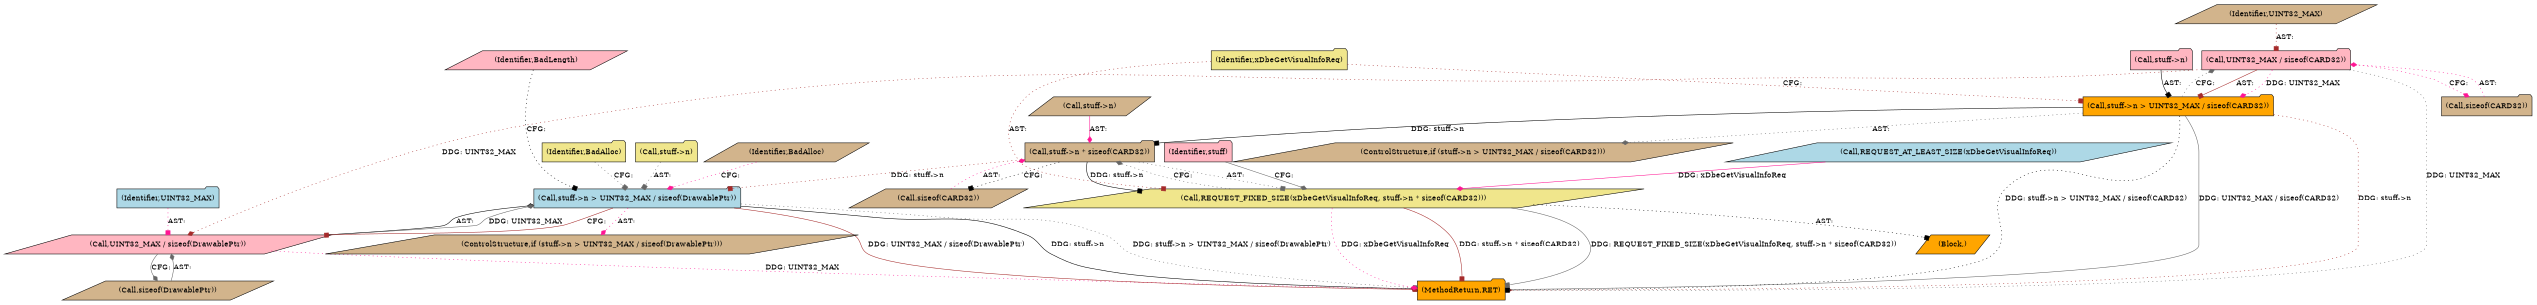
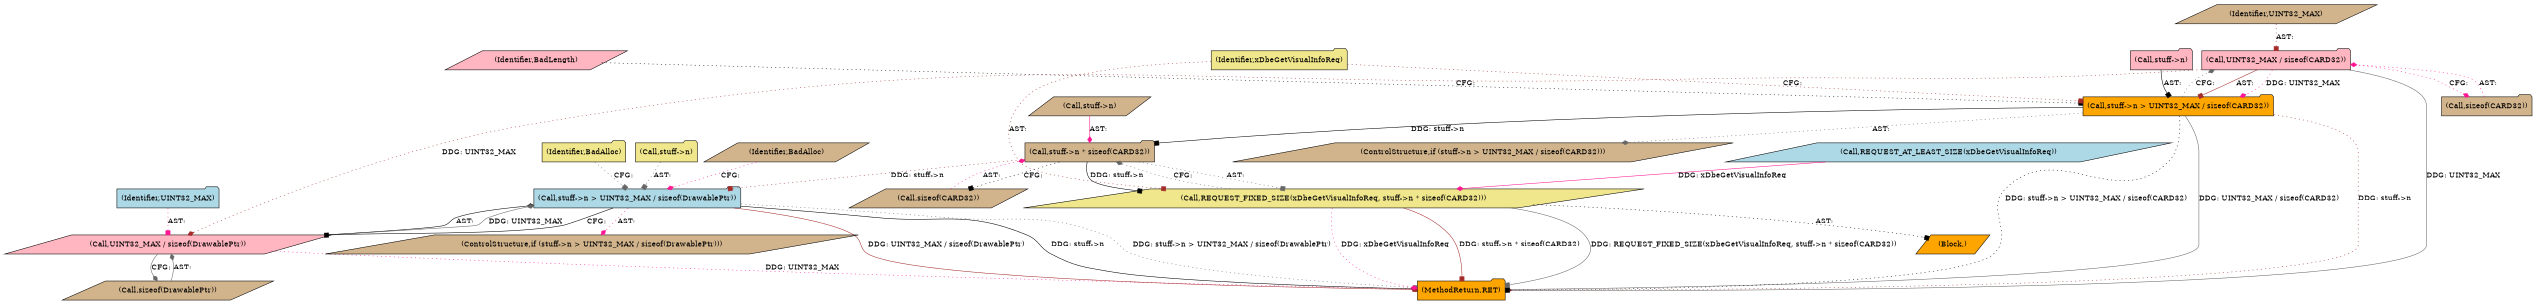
  digraph {
    node [fillcolor=tan shape=folder style=filled]
    edge [arrowhead=box color=gray40 style=dotted]
    n1 [fillcolor=lightpink label="(Call,UINT32_MAX / sizeof(CARD32))"]
    n2 [fillcolor=orange label="(Call,stuff->n > UINT32_MAX / sizeof(CARD32))"]
    n3 [fillcolor=lightpink label="(Call,UINT32_MAX / sizeof(DrawablePtr))" shape=parallelogram]
    n4 [fillcolor=orange label="(MethodReturn,RET)"]
    n5 [label="(Call,sizeof(CARD32))"]
    n6 [label="(Call,stuff->n * sizeof(CARD32))"]
    n7 [label="(ControlStructure,if (stuff->n > UINT32_MAX / sizeof(CARD32)))" shape=parallelogram]
    n8 [fillcolor=lightblue label="(Call,stuff->n > UINT32_MAX / sizeof(DrawablePtr))"]
    n9 [label="(Call,sizeof(DrawablePtr))" shape=parallelogram]
    n10 [fillcolor=khaki label="(Call,REQUEST_FIXED_SIZE(xDbeGetVisualInfoReq, stuff->n * sizeof(CARD32)))" shape=parallelogram]
    n11 [label="(Call,sizeof(CARD32))" shape=parallelogram]
    n12 [fillcolor=orange label="(Block,)" shape=parallelogram]
    n13 [label="(ControlStructure,if (stuff->n > UINT32_MAX / sizeof(DrawablePtr)))" shape=parallelogram]
    n14 [label="(Call,stuff->n)" shape=parallelogram]
    n15 [fillcolor=lightblue label="(Call,REQUEST_AT_LEAST_SIZE(xDbeGetVisualInfoReq))" shape=parallelogram]
    n16 [label="(Identifier,UINT32_MAX)" shape=parallelogram]
    n17 [label="(Identifier,BadAlloc)" shape=parallelogram]
    n18 [fillcolor=lightpink label="(Call,stuff->n)"]
    n19 [fillcolor=lightblue label="(Identifier,UINT32_MAX)"]
    n20 [fillcolor=lightpink label="(Identifier,BadLength)" shape=parallelogram]
-   n21 [fillcolor=lightpink label="(Identifier,stuff)"]
    n22 [fillcolor=khaki label="(Identifier,BadAlloc)"]
    n23 [fillcolor=khaki label="(Identifier,xDbeGetVisualInfoReq)"]
    n24 [fillcolor=khaki label="(Call,stuff->n)"]
    n1 -> n2 [color=brown label="AST: " style=solid]
    n1 -> n2 [arrowhead=diamond color=deeppink label="DDG: UINT32_MAX"]
    n1 -> n3 [arrowhead=diamond color=brown label="DDG: UINT32_MAX"]
-   n1 -> n4 [label="DDG: UINT32_MAX"]
+   n1 -> n4 [label="DDG: UINT32_MAX" style=solid]
    n1 -> n5 [arrowhead=diamond color=deeppink label="CFG: "]
    n2 -> n1 [arrowhead=diamond label="CFG: "]
    n2 -> n4 [arrowhead=diamond color=brown label="DDG: stuff->n"]
    n2 -> n4 [label="DDG: UINT32_MAX / sizeof(CARD32)" style=solid]
    n2 -> n4 [color=black label="DDG: stuff->n > UINT32_MAX / sizeof(CARD32)"]
    n2 -> n6 [color=black label="DDG: stuff->n" style=solid]
    n2 -> n7 [arrowhead=diamond label="AST: "]
    n3 -> n4 [arrowhead=diamond color=deeppink label="DDG: UINT32_MAX"]
    n3 -> n8 [arrowhead=diamond color=black label="AST: " style=solid]
    n3 -> n8 [arrowhead=diamond label="DDG: UINT32_MAX" style=solid]
    n3 -> n9 [arrowhead=diamond label="CFG: " style=solid]
    n5 -> n1 [arrowhead=diamond color=deeppink label="AST: "]
    n6 -> n8 [color=brown label="DDG: stuff->n"]
    n6 -> n10 [label="AST: "]
    n6 -> n10 [color=black label="DDG: stuff->n" style=solid]
    n6 -> n11 [color=black label="CFG: "]
-   n8 -> n3 [color=brown label="CFG: " style=solid]
+   n8 -> n3 [color=black label="CFG: " style=solid]
    n8 -> n4 [color=black label="DDG: stuff->n" style=solid]
    n8 -> n4 [label="DDG: stuff->n > UINT32_MAX / sizeof(DrawablePtr)"]
    n8 -> n4 [color=brown label="DDG: UINT32_MAX / sizeof(DrawablePtr)" style=solid]
    n8 -> n13 [arrowhead=diamond color=deeppink label="AST: "]
    n9 -> n3 [arrowhead=diamond label="AST: " style=solid]
    n10 -> n4 [label="DDG: REQUEST_FIXED_SIZE(xDbeGetVisualInfoReq, stuff->n * sizeof(CARD32))" style=solid]
    n10 -> n4 [arrowhead=diamond color=deeppink label="DDG: xDbeGetVisualInfoReq"]
    n10 -> n4 [color=brown label="DDG: stuff->n * sizeof(CARD32)" style=solid]
    n10 -> n6 [arrowhead=diamond label="CFG: "]
    n10 -> n12 [color=black label="AST: "]
    n11 -> n6 [arrowhead=diamond color=deeppink label="AST: "]
    n14 -> n6 [arrowhead=diamond color=deeppink label="AST: " style=solid]
    n15 -> n10 [arrowhead=diamond color=deeppink label="DDG: xDbeGetVisualInfoReq" style=solid]
    n16 -> n1 [color=brown label="AST: "]
    n17 -> n8 [arrowhead=diamond color=deeppink label="CFG: "]
    n18 -> n2 [color=black label="AST: " style=solid]
    n19 -> n3 [color=deeppink label="AST: "]
-   n20 -> n8 [color=black label="CFG: "]
-   n21 -> n10 [arrowhead=diamond label="CFG: " style=solid]
+   n20 -> n2 [color=black label="CFG: "]
    n22 -> n8 [label="CFG: "]
    n23 -> n2 [color=brown label="CFG: "]
    n23 -> n10 [color=brown label="AST: "]
    n24 -> n8 [label="AST: "]
  }
